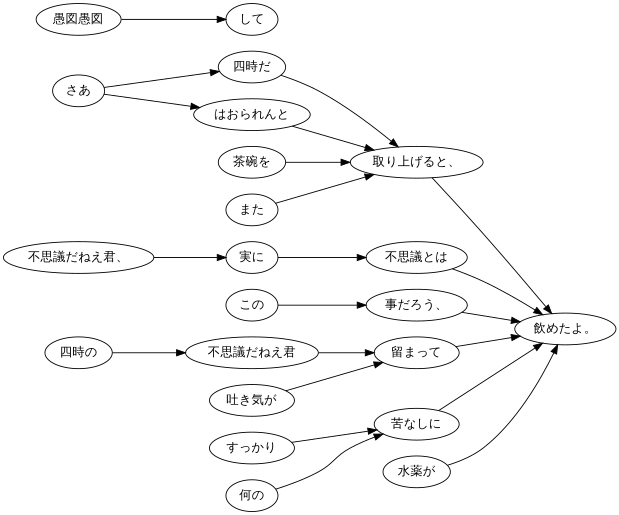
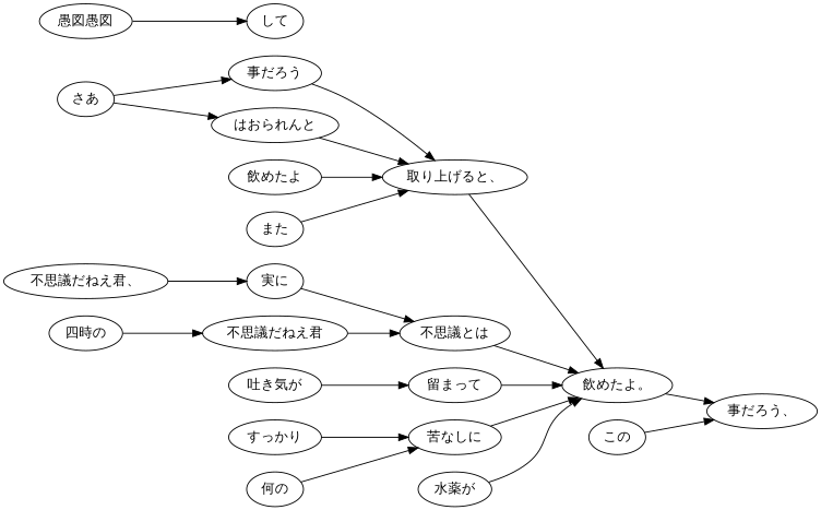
  digraph {
    rankdir=LR
    n1 [label="さあ"]
-   n2 [label="四時だ"]
+   n2 [label="事だろう"]
    n3 [label="はおられんと"]
    n4 [label="取り上げると、"]
    n5 [label="飲めたよ。"]
    n6 [label="愚図愚図"]
    n7 [label="して"]
-   n8 [label="茶碗を"]
+   n8 [label="飲めたよ"]
    n9 [label="また"]
    n10 [label="不思議だねえ君、"]
    n11 [label="実に"]
    n12 [label="不思議とは"]
    n13 [label="この"]
    n14 [label="事だろう、"]
    n15 [label="四時の"]
    n16 [label="不思議だねえ君"]
    n17 [label="留まって"]
    n18 [label="吐き気が"]
    n19 [label="すっかり"]
    n20 [label="苦なしに"]
    n21 [label="水薬が"]
    n22 [label="何の"]
    n1 -> n2
    n1 -> n3
    n2 -> n4
    n3 -> n4
    n4 -> n5
    n6 -> n7
    n8 -> n4
    n9 -> n4
    n10 -> n11
    n11 -> n12
    n12 -> n5
    n13 -> n14
-   n14 -> n5
+   n5 -> n14
    n15 -> n16
-   n16 -> n17
+   n16 -> n12
    n17 -> n5
    n18 -> n17
    n19 -> n20
    n20 -> n5
    n21 -> n5
    n22 -> n20
  }
